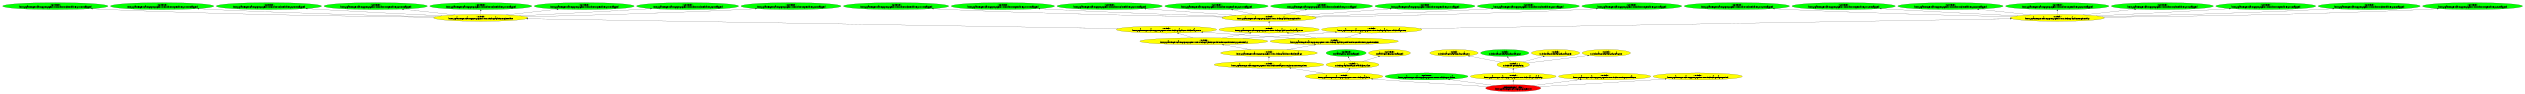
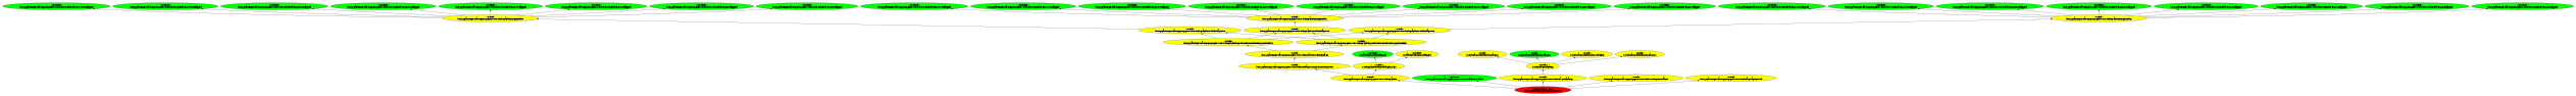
  digraph {
    rankdir=BT
    node [fillcolor=green style=filled]
    n1 [label="<spriteset>\nss_tail_light_24px_unflipped"]
    n2 [fillcolor=yellow label="<spriteset>\nss_tail_light_empty_unflipped"]
-   n3 [fillcolor=yellow label="<switch>\nswitch_graphics_layer_tail_light_24px"]
+   n3 [fillcolor=yellow label="<switch>\nswitch_graphics_age_tail_light_24px"]
    n4 [fillcolor=yellow label="<switch>\nswitch_cargo_capacity_by_cargo_0"]
    n5 [fillcolor=yellow label="<switch>\nswitch_cargo_capacity_by_cargo_1"]
    n6 [label="<switch>\nswitch_cargo_capacity_by_cargo_2"]
-   n7 [fillcolor=yellow label="<switch>\nswitch_cargo_capacity_by_cargo_3"]
+   n7 [fillcolor=yellow label="<switch>\nswitch_cargo_capacity_by_vehicle_3"]
    n8 [fillcolor=yellow label="<switch>\nswitch_cargo_capacity"]
    n9 [label="<spriteset>\nluxury_passenger_car_ng_pony_gen_1U_ss_doors_closed_livery_1_0_unflipped"]
    n10 [label="<spriteset>\nluxury_passenger_car_ng_pony_gen_1U_ss_doors_open_livery_1_0_unflipped"]
    n11 [label="<spriteset>\nluxury_passenger_car_ng_pony_gen_1U_ss_doors_closed_livery_2_0_unflipped"]
    n12 [label="<spriteset>\nluxury_passenger_car_ng_pony_gen_1U_ss_doors_open_livery_2_0_unflipped"]
    n13 [label="<spriteset>\nluxury_passenger_car_ng_pony_gen_1U_ss_doors_closed_livery_1_0_flipped"]
    n14 [label="<spriteset>\nluxury_passenger_car_ng_pony_gen_1U_ss_doors_open_livery_1_0_flipped"]
    n15 [label="<spriteset>\nluxury_passenger_car_ng_pony_gen_1U_ss_doors_closed_livery_2_0_flipped"]
    n16 [label="<spriteset>\nluxury_passenger_car_ng_pony_gen_1U_ss_doors_open_livery_2_0_flipped"]
    n17 [fillcolor=yellow label="<switch>\nluxury_passenger_car_ng_pony_gen_1U_switch_graphics_engine_id_0"]
    n18 [fillcolor=yellow label="<switch>\nluxury_passenger_car_ng_pony_gen_1U_switch_graphics_vehicle_layers_0"]
    n19 [label="<spriteset>\nluxury_passenger_car_ng_pony_gen_1U_ss_doors_closed_livery_1_1_unflipped"]
    n20 [label="<spriteset>\nluxury_passenger_car_ng_pony_gen_1U_ss_doors_open_livery_1_1_unflipped"]
    n21 [label="<spriteset>\nluxury_passenger_car_ng_pony_gen_1U_ss_doors_closed_livery_2_1_unflipped"]
    n22 [label="<spriteset>\nluxury_passenger_car_ng_pony_gen_1U_ss_doors_open_livery_2_1_unflipped"]
    n23 [label="<spriteset>\nluxury_passenger_car_ng_pony_gen_1U_ss_doors_closed_livery_1_1_flipped"]
    n24 [label="<spriteset>\nluxury_passenger_car_ng_pony_gen_1U_ss_doors_open_livery_1_1_flipped"]
    n25 [label="<spriteset>\nluxury_passenger_car_ng_pony_gen_1U_ss_doors_closed_livery_2_1_flipped"]
    n26 [label="<spriteset>\nluxury_passenger_car_ng_pony_gen_1U_ss_doors_open_livery_2_1_flipped"]
    n27 [fillcolor=yellow label="<switch>\nluxury_passenger_car_ng_pony_gen_1U_switch_graphics_engine_id_1"]
    n28 [fillcolor=yellow label="<switch>\nluxury_passenger_car_ng_pony_gen_1U_switch_graphics_vehicle_layers_1"]
    n29 [label="<spriteset>\nluxury_passenger_car_ng_pony_gen_1U_ss_doors_closed_livery_1_2_unflipped"]
    n30 [label="<spriteset>\nluxury_passenger_car_ng_pony_gen_1U_ss_doors_open_livery_1_2_unflipped"]
    n31 [label="<spriteset>\nluxury_passenger_car_ng_pony_gen_1U_ss_doors_closed_livery_2_2_unflipped"]
    n32 [label="<spriteset>\nluxury_passenger_car_ng_pony_gen_1U_ss_doors_open_livery_2_2_unflipped"]
    n33 [label="<spriteset>\nluxury_passenger_car_ng_pony_gen_1U_ss_doors_closed_livery_1_2_flipped"]
    n34 [label="<spriteset>\nluxury_passenger_car_ng_pony_gen_1U_ss_doors_open_livery_1_2_flipped"]
    n35 [label="<spriteset>\nluxury_passenger_car_ng_pony_gen_1U_ss_doors_closed_livery_2_2_flipped"]
    n36 [label="<spriteset>\nluxury_passenger_car_ng_pony_gen_1U_ss_doors_open_livery_2_2_flipped"]
    n37 [fillcolor=yellow label="<switch>\nluxury_passenger_car_ng_pony_gen_1U_switch_graphics_engine_id_2"]
    n38 [fillcolor=yellow label="<switch>\nluxury_passenger_car_ng_pony_gen_1U_switch_graphics_vehicle_layers_2"]
    n39 [fillcolor=yellow label="<switch>\nluxury_passenger_car_ng_pony_gen_1U_switch_graphics_position_in_consist_entry_point_PASS"]
    n40 [fillcolor=yellow label="<switch>\nluxury_passenger_car_ng_pony_gen_1U_switch_graphics_position_in_consist_entry_point_DFLT"]
    n41 [fillcolor=yellow label="<switch>\nluxury_passenger_car_ng_pony_gen_1U_switch_graphics_vehicle_cargo"]
    n42 [label="<spriteset>\nluxury_passenger_car_ng_pony_gen_1U_ss_vehicle_purchase"]
    n43 [fillcolor=yellow label="<switch>\nluxury_passenger_car_ng_pony_gen_1U_switch_set_layers_register_more_sprites"]
    n44 [fillcolor=yellow label="<switch>\nluxury_passenger_car_ng_pony_gen_1U_switch_graphics"]
    n45 [fillcolor=yellow label="<switch>\nluxury_passenger_car_ng_pony_gen_1U_switch_cargo_capacity"]
    n46 [fillcolor=yellow label="<switch>\nluxury_passenger_car_ng_pony_gen_1U_switch_running_cost_factor"]
    n47 [fillcolor=yellow label="<switch>\nluxury_passenger_car_ng_pony_gen_1U_switch_cargo_age_period"]
    n48 [fillcolor=red label="<FEAT_TRAINS 1530>\nluxury_passenger_car_ng_pony_gen_1U"]
    n3 -> n1
    n3 -> n2
    n8 -> n4
    n8 -> n5
    n8 -> n6
    n8 -> n7
    n17 -> n9
    n17 -> n10
    n17 -> n11
    n17 -> n12
    n17 -> n13
    n17 -> n14
    n17 -> n15
    n17 -> n16
    n18 -> n17
    n27 -> n19
    n27 -> n20
    n27 -> n21
    n27 -> n22
    n27 -> n23
    n27 -> n24
    n27 -> n25
    n27 -> n26
    n28 -> n27
    n37 -> n29
    n37 -> n30
    n37 -> n31
    n37 -> n32
    n37 -> n33
    n37 -> n34
    n37 -> n35
    n37 -> n36
    n38 -> n37
    n39 -> n18
    n39 -> n28
    n39 -> n38
    n40 -> n18
    n40 -> n28
    n40 -> n38
    n41 -> n39
    n41 -> n40
    n43 -> n41
    n44 -> n3
    n44 -> n43
    n45 -> n8
    n48 -> n42
    n48 -> n44
    n48 -> n45
    n48 -> n46
    n48 -> n47
  }
